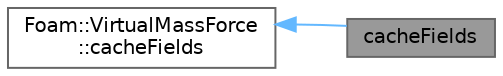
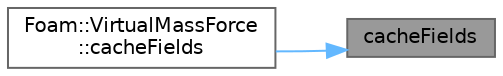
  digraph {
    rankdir=RL
    node [fontname=Helvetica fontsize=10 shape=box style=filled]
    n1 [color=gray40 fillcolor=grey60 fontcolor=black height=0.2 label=cacheFields width=0.4]
    n2 [color=grey40 fillcolor=white height=0.2 label="Foam::VirtualMassForce\l::cacheFields" width=0.4]
-   n2 -> n1 [color=steelblue1 dir=back fontname=Helvetica fontsize=10 labelfontname=Helvetica labelfontsize=10 style=solid]
+   n1 -> n2 [color=steelblue1 dir=back fontname=Helvetica fontsize=10 labelfontname=Helvetica labelfontsize=10 style=solid]
  }
